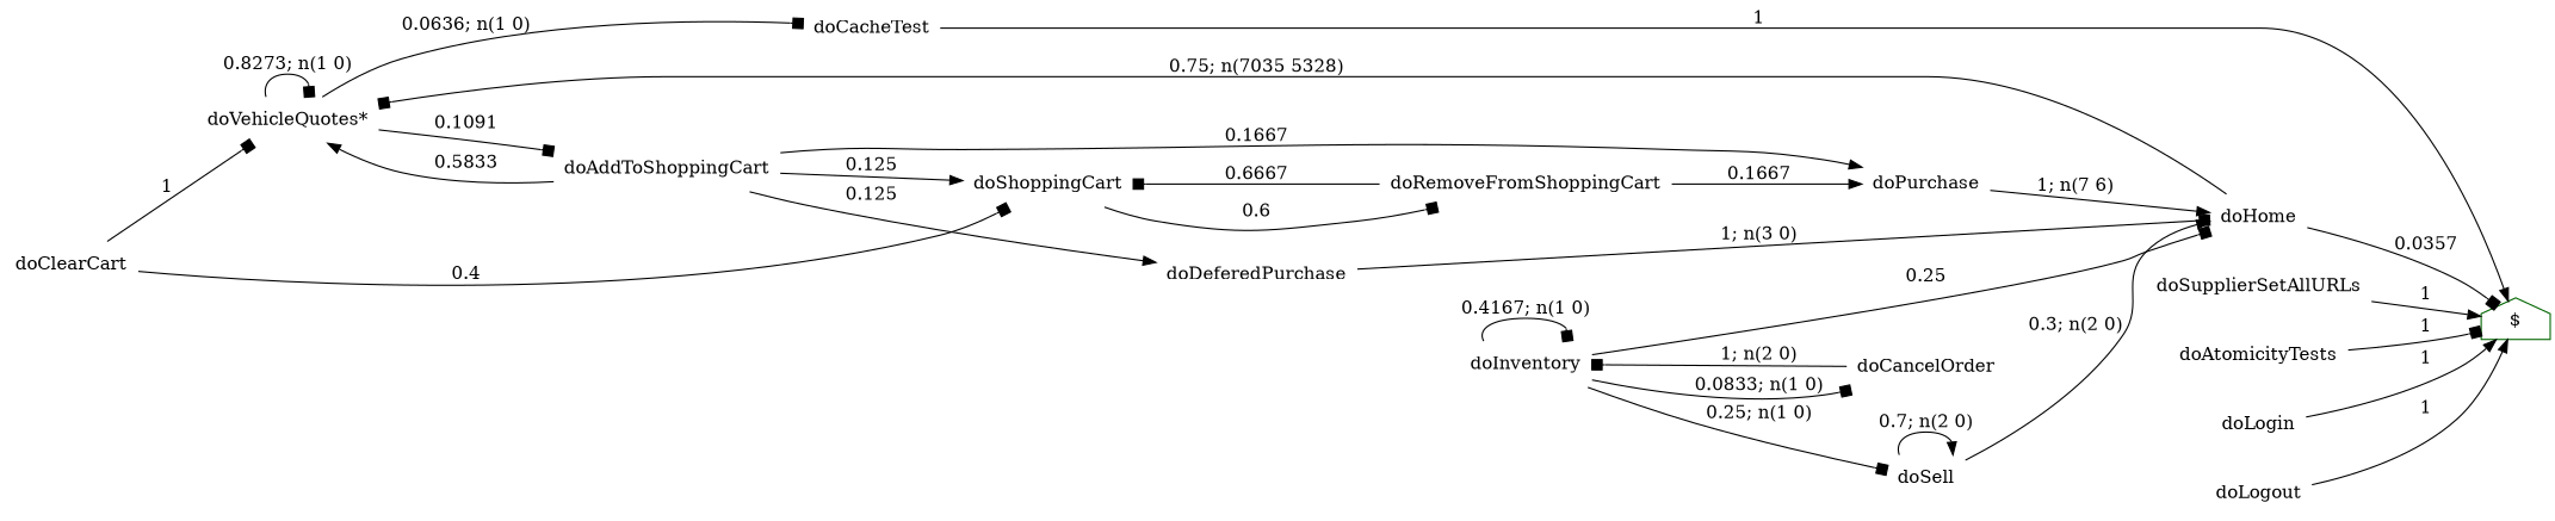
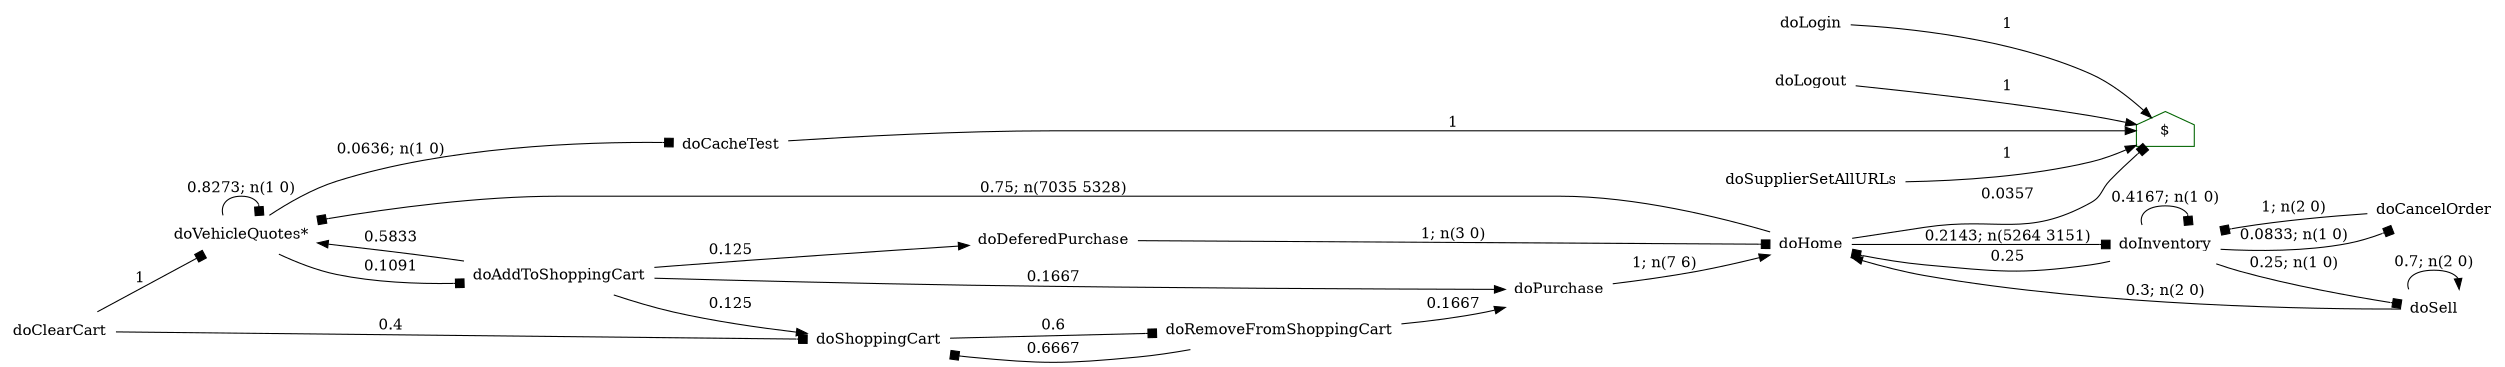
  digraph {
    rankdir=LR
    node [color=purple shape=none]
    edge [arrowhead=box style=solid]
    n1 [color=brown label="doVehicleQuotes*"]
    n2 [label=doAddToShoppingCart]
    n3 [color=brown label=doCacheTest]
    n4 [label=doDeferedPurchase]
    n5 [color=darkgreen label=doShoppingCart]
    n6 [label=doPurchase]
    n7 [color=darkgreen label=doHome]
    "$" [color=darkgreen shape=house]
    n9 [color=red label=doInventory]
    n10 [color=red label=doSupplierSetAllURLs]
-   n11 [label=doAtomicityTests]
    n12 [color=brown label=doLogin]
    n13 [label=doRemoveFromShoppingCart]
    n14 [color=darkgreen label=doSell]
    n15 [color=darkgreen label=doCancelOrder]
    n16 [color=brown label=doClearCart]
    n17 [color=red label=doLogout]
    n1 -> n1 [label="0.8273; n(1 0)"]
    n1 -> n2 [label=0.1091]
    n1 -> n3 [label="0.0636; n(1 0)"]
    n2 -> n1 [arrowhead=normal label=0.5833]
    n2 -> n4 [arrowhead=normal label=0.125]
    n2 -> n5 [arrowhead=normal label=0.125]
    n2 -> n6 [arrowhead=normal label=0.1667]
    n3 -> "$" [arrowhead=normal label=1]
    n4 -> n7 [label="1; n(3 0)"]
    n5 -> n13 [label=0.6]
    n6 -> n7 [arrowhead=normal label="1; n(7 6)"]
    n7 -> n1 [label="0.75; n(7035 5328)"]
    n7 -> "$" [label=0.0357]
+   n7 -> n9 [label="0.2143; n(5264 3151)"]
    n9 -> n7 [label=0.25]
    n9 -> n9 [label="0.4167; n(1 0)"]
    n9 -> n14 [label="0.25; n(1 0)"]
    n9 -> n15 [label="0.0833; n(1 0)"]
    n10 -> "$" [arrowhead=normal label=1]
-   n11 -> "$" [label=1]
    n12 -> "$" [arrowhead=normal label=1]
    n13 -> n5 [label=0.6667]
    n13 -> n6 [arrowhead=normal label=0.1667]
    n14 -> n7 [arrowhead=normal label="0.3; n(2 0)"]
    n14 -> n14 [arrowhead=normal label="0.7; n(2 0)"]
    n15 -> n9 [label="1; n(2 0)"]
    n16 -> n1 [label=1]
    n16 -> n5 [label=0.4]
    n17 -> "$" [arrowhead=normal label=1]
  }
